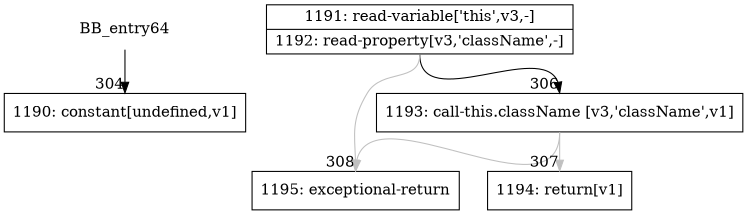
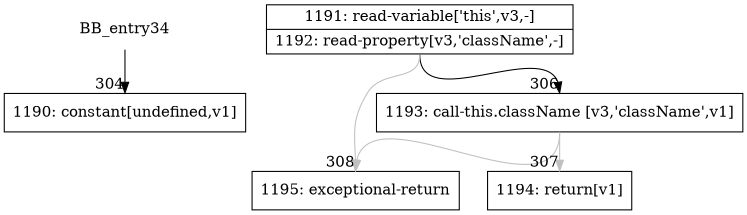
  digraph {
    rankdir=TD
    node [shape=record]
    edge [headport=n tailport=s color=gray]
-   BB_entry34 [shape=none label=BB_entry64]
+   BB_entry34 [shape=none]
    n2 [label="{1190: constant[undefined,v1]}"]
    n3 [label="{1191: read-variable['this',v3,-]|1192: read-property[v3,'className',-]}"]
    n4 [label="{1193: call-this.className [v3,'className',v1]}"]
    n5 [label="{1195: exceptional-return}"]
    n6 [label="{1194: return[v1]}"]
    BB_entry34 -> n2 [headlabel="    304" color=""]
    n3 -> n4 [headlabel="      306" color=""]
    n3 -> n5 [headlabel="      308"]
    n4 -> n5
    n4 -> n6 [headlabel="      307"]
  }
